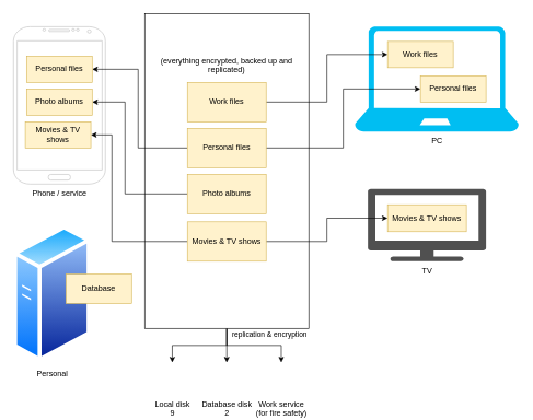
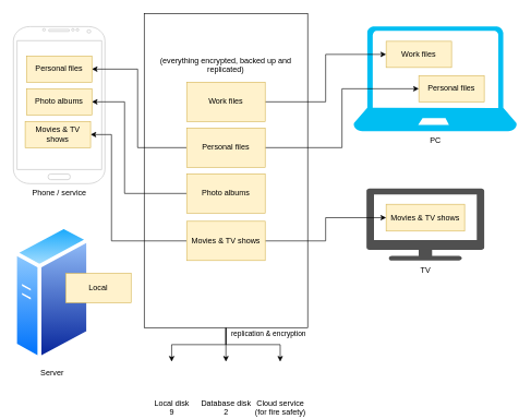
  <mxCell id="0" />
  <mxCell id="1" parent="0" />
  <mxCell id="2" value="TV" style="pointerEvents=1;shadow=0;dashed=0;html=1;strokeColor=none;fillColor=#505050;labelPosition=center;verticalLabelPosition=bottom;verticalAlign=top;outlineConnect=0;align=center;shape=mxgraph.office.devices.tv;" parent="1" vertex="1"><mxGeometry x="560" y="287.5" width="180" height="110" as="geometry" /></mxCell>
  <mxCell id="3" value="Phone / service" style="verticalLabelPosition=bottom;verticalAlign=top;html=1;shadow=0;dashed=0;strokeWidth=1;shape=mxgraph.android.phone2;strokeColor=#c0c0c0;" parent="1" vertex="1"><mxGeometry x="20" y="40" width="140" height="240" as="geometry" /></mxCell>
  <mxCell id="4" value="PC" style="verticalLabelPosition=bottom;html=1;verticalAlign=top;align=center;strokeColor=none;fillColor=#00BEF2;shape=mxgraph.azure.laptop;pointerEvents=1;" parent="1" vertex="1"><mxGeometry x="540" y="40" width="250" height="160" as="geometry" /></mxCell>
  <mxCell id="5" style="edgeStyle=orthogonalEdgeStyle;rounded=0;orthogonalLoop=1;jettySize=auto;html=1;exitX=0.5;exitY=1;exitDx=0;exitDy=0;" edge="1" parent="1" source="8" target="27"><mxGeometry relative="1" as="geometry" /></mxCell>
  <mxCell id="6" style="edgeStyle=orthogonalEdgeStyle;rounded=0;orthogonalLoop=1;jettySize=auto;html=1;exitX=0.5;exitY=1;exitDx=0;exitDy=0;entryX=0.5;entryY=0;entryDx=0;entryDy=0;" edge="1" parent="1" source="8" target="25"><mxGeometry relative="1" as="geometry" /></mxCell>
  <mxCell id="7" value="replication &amp;amp; encryption" style="edgeStyle=orthogonalEdgeStyle;rounded=0;orthogonalLoop=1;jettySize=auto;html=1;exitX=0.5;exitY=1;exitDx=0;exitDy=0;" edge="1" parent="1" source="8" target="26"><mxGeometry x="-0.615" y="65" relative="1" as="geometry"><mxPoint as="offset" /></mxGeometry></mxCell>
  <mxCell id="8" value="&lt;br&gt;&lt;br&gt;&lt;br&gt;&lt;br&gt;(everything encrypted, backed up and replicated)" style="rounded=0;whiteSpace=wrap;html=1;verticalAlign=top;" parent="1" vertex="1"><mxGeometry x="220" y="20" width="250" height="480" as="geometry" /></mxCell>
  <mxCell id="9" style="edgeStyle=orthogonalEdgeStyle;rounded=0;orthogonalLoop=1;jettySize=auto;html=1;exitX=1;exitY=0.5;exitDx=0;exitDy=0;entryX=0;entryY=0.5;entryDx=0;entryDy=0;" edge="1" parent="1" source="10" target="19"><mxGeometry relative="1" as="geometry" /></mxCell>
  <mxCell id="10" value="Work files" style="rounded=0;whiteSpace=wrap;html=1;fillColor=#fff2cc;strokeColor=#d6b656;" parent="1" vertex="1"><mxGeometry x="285" y="125" width="120" height="60" as="geometry" /></mxCell>
  <mxCell id="11" style="edgeStyle=orthogonalEdgeStyle;rounded=0;orthogonalLoop=1;jettySize=auto;html=1;exitX=0;exitY=0.5;exitDx=0;exitDy=0;entryX=1;entryY=0.5;entryDx=0;entryDy=0;" edge="1" parent="1" source="13" target="28"><mxGeometry relative="1" as="geometry"><Array as="points"><mxPoint x="210" y="225" /><mxPoint x="210" y="105" /></Array></mxGeometry></mxCell>
  <mxCell id="12" style="edgeStyle=orthogonalEdgeStyle;rounded=0;orthogonalLoop=1;jettySize=auto;html=1;exitX=1;exitY=0.5;exitDx=0;exitDy=0;entryX=0;entryY=0.5;entryDx=0;entryDy=0;" edge="1" parent="1" source="13" target="20"><mxGeometry relative="1" as="geometry" /></mxCell>
  <mxCell id="13" value="Personal files" style="rounded=0;whiteSpace=wrap;html=1;fillColor=#fff2cc;strokeColor=#d6b656;" parent="1" vertex="1"><mxGeometry x="285" y="195" width="120" height="60" as="geometry" /></mxCell>
  <mxCell id="14" style="edgeStyle=orthogonalEdgeStyle;rounded=0;orthogonalLoop=1;jettySize=auto;html=1;exitX=0;exitY=0.5;exitDx=0;exitDy=0;entryX=1;entryY=0.5;entryDx=0;entryDy=0;" edge="1" parent="1" source="15" target="29"><mxGeometry relative="1" as="geometry"><Array as="points"><mxPoint x="190" y="295" /><mxPoint x="190" y="155" /></Array></mxGeometry></mxCell>
  <mxCell id="15" value="Photo albums" style="rounded=0;whiteSpace=wrap;html=1;fillColor=#fff2cc;strokeColor=#d6b656;" parent="1" vertex="1"><mxGeometry x="285" y="265" width="120" height="60" as="geometry" /></mxCell>
- <mxCell id="16" value="Personal" style="aspect=fixed;perimeter=ellipsePerimeter;html=1;align=center;shadow=0;dashed=0;spacingTop=3;image;image=img/lib/active_directory/generic_server.svg;" parent="1" vertex="1"><mxGeometry x="20" y="342" width="118" height="210" as="geometry" /></mxCell>
+ <mxCell id="16" value="Server" style="aspect=fixed;perimeter=ellipsePerimeter;html=1;align=center;shadow=0;dashed=0;spacingTop=3;image;image=img/lib/active_directory/generic_server.svg;" parent="1" vertex="1"><mxGeometry x="20" y="342" width="118" height="210" as="geometry" /></mxCell>
  <mxCell id="17" value="Movies &amp;amp; TV shows" style="rounded=0;whiteSpace=wrap;html=1;fillColor=#fff2cc;strokeColor=#d6b656;" parent="1" vertex="1"><mxGeometry x="590" y="311.5" width="120" height="41" as="geometry" /></mxCell>
- <mxCell id="18" value="Database" style="rounded=0;whiteSpace=wrap;html=1;fillColor=#fff2cc;strokeColor=#d6b656;" parent="1" vertex="1"><mxGeometry x="100" y="417" width="100" height="45" as="geometry" /></mxCell>
+ <mxCell id="18" value="Local" style="rounded=0;whiteSpace=wrap;html=1;fillColor=#fff2cc;strokeColor=#d6b656;" parent="1" vertex="1"><mxGeometry x="100" y="417" width="100" height="45" as="geometry" /></mxCell>
  <mxCell id="19" value="Work files" style="rounded=0;whiteSpace=wrap;html=1;fillColor=#fff2cc;strokeColor=#d6b656;" parent="1" vertex="1"><mxGeometry x="590" y="62.5" width="100" height="40" as="geometry" /></mxCell>
  <mxCell id="20" value="Personal files" style="rounded=0;whiteSpace=wrap;html=1;fillColor=#fff2cc;strokeColor=#d6b656;" parent="1" vertex="1"><mxGeometry x="640" y="115" width="100" height="40" as="geometry" /></mxCell>
  <mxCell id="21" style="edgeStyle=orthogonalEdgeStyle;rounded=0;orthogonalLoop=1;jettySize=auto;html=1;exitX=1;exitY=0.5;exitDx=0;exitDy=0;entryX=0;entryY=0.5;entryDx=0;entryDy=0;" parent="1" source="23" target="17" edge="1"><mxGeometry relative="1" as="geometry" /></mxCell>
  <mxCell id="22" style="edgeStyle=orthogonalEdgeStyle;rounded=0;orthogonalLoop=1;jettySize=auto;html=1;exitX=0;exitY=0.5;exitDx=0;exitDy=0;entryX=1;entryY=0.5;entryDx=0;entryDy=0;" edge="1" parent="1" source="23" target="30"><mxGeometry relative="1" as="geometry"><Array as="points"><mxPoint x="170" y="368" /><mxPoint x="170" y="205" /></Array></mxGeometry></mxCell>
  <mxCell id="23" value="Movies &amp;amp; TV shows" style="rounded=0;whiteSpace=wrap;html=1;fillColor=#fff2cc;strokeColor=#d6b656;" parent="1" vertex="1"><mxGeometry x="285" y="337.5" width="120" height="60" as="geometry" /></mxCell>
  <mxCell id="24" value="" style="shape=image;verticalLabelPosition=bottom;labelBackgroundColor=#ffffff;verticalAlign=top;aspect=fixed;imageAspect=0;image=https://github.com/function61/varasto/raw/master/docs/logo-readme.png;" parent="1" vertex="1"><mxGeometry x="237" y="23" width="216" height="60" as="geometry" /></mxCell>
  <mxCell id="25" value="Local disk&lt;br&gt;9" style="shape=image;html=1;verticalAlign=top;verticalLabelPosition=bottom;labelBackgroundColor=#ffffff;imageAspect=0;aspect=fixed;image=https://cdn0.iconfinder.com/data/icons/30-hardware-line-icons/64/HDD-128.png" vertex="1" parent="1"><mxGeometry x="237" y="552" width="50" height="50" as="geometry" /></mxCell>
  <mxCell id="26" value="Database disk&lt;br&gt;2" style="shape=image;html=1;verticalAlign=top;verticalLabelPosition=bottom;labelBackgroundColor=#ffffff;imageAspect=0;aspect=fixed;image=https://cdn0.iconfinder.com/data/icons/30-hardware-line-icons/64/HDD-128.png" vertex="1" parent="1"><mxGeometry x="320" y="552" width="50" height="50" as="geometry" /></mxCell>
- <mxCell id="27" value="Work service&lt;br&gt;(for fire safety)" style="shape=image;html=1;verticalAlign=top;verticalLabelPosition=bottom;labelBackgroundColor=#ffffff;imageAspect=0;aspect=fixed;image=https://cdn0.iconfinder.com/data/icons/30-hardware-line-icons/64/HDD-128.png" vertex="1" parent="1"><mxGeometry x="403" y="552" width="50" height="50" as="geometry" /></mxCell>
+ <mxCell id="27" value="Cloud service&lt;br&gt;(for fire safety)" style="shape=image;html=1;verticalAlign=top;verticalLabelPosition=bottom;labelBackgroundColor=#ffffff;imageAspect=0;aspect=fixed;image=https://cdn0.iconfinder.com/data/icons/30-hardware-line-icons/64/HDD-128.png" vertex="1" parent="1"><mxGeometry x="403" y="552" width="50" height="50" as="geometry" /></mxCell>
  <mxCell id="28" value="Personal files" style="rounded=0;whiteSpace=wrap;html=1;fillColor=#fff2cc;strokeColor=#d6b656;" vertex="1" parent="1"><mxGeometry x="40" y="85" width="100" height="40" as="geometry" /></mxCell>
  <mxCell id="29" value="Photo albums" style="rounded=0;whiteSpace=wrap;html=1;fillColor=#fff2cc;strokeColor=#d6b656;" vertex="1" parent="1"><mxGeometry x="40" y="135" width="100" height="40" as="geometry" /></mxCell>
  <mxCell id="30" value="Movies &amp;amp; TV shows" style="rounded=0;whiteSpace=wrap;html=1;fillColor=#fff2cc;strokeColor=#d6b656;" vertex="1" parent="1"><mxGeometry x="38" y="185" width="100" height="40" as="geometry" /></mxCell>
